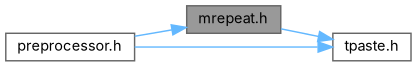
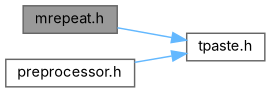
  digraph {
    fontname=Inter
    rankdir=LR
    node [color=grey40 fillcolor=white fontname=Inter fontsize=10 shape=box style=filled]
    edge [color=steelblue1 fontname=Inter fontsize=10 labelfontname=FreeSans labelfontsize=10 style=solid]
    n1 [color=gray40 fillcolor=grey60 fontcolor=black height=0.2 label="mrepeat.h" width=0.4]
    n2 [height=0.2 label="tpaste.h" width=0.4]
    n3 [height=0.2 label="preprocessor.h" width=0.4]
    n1 -> n2
-   n3 -> n1
    n3 -> n2
  }
